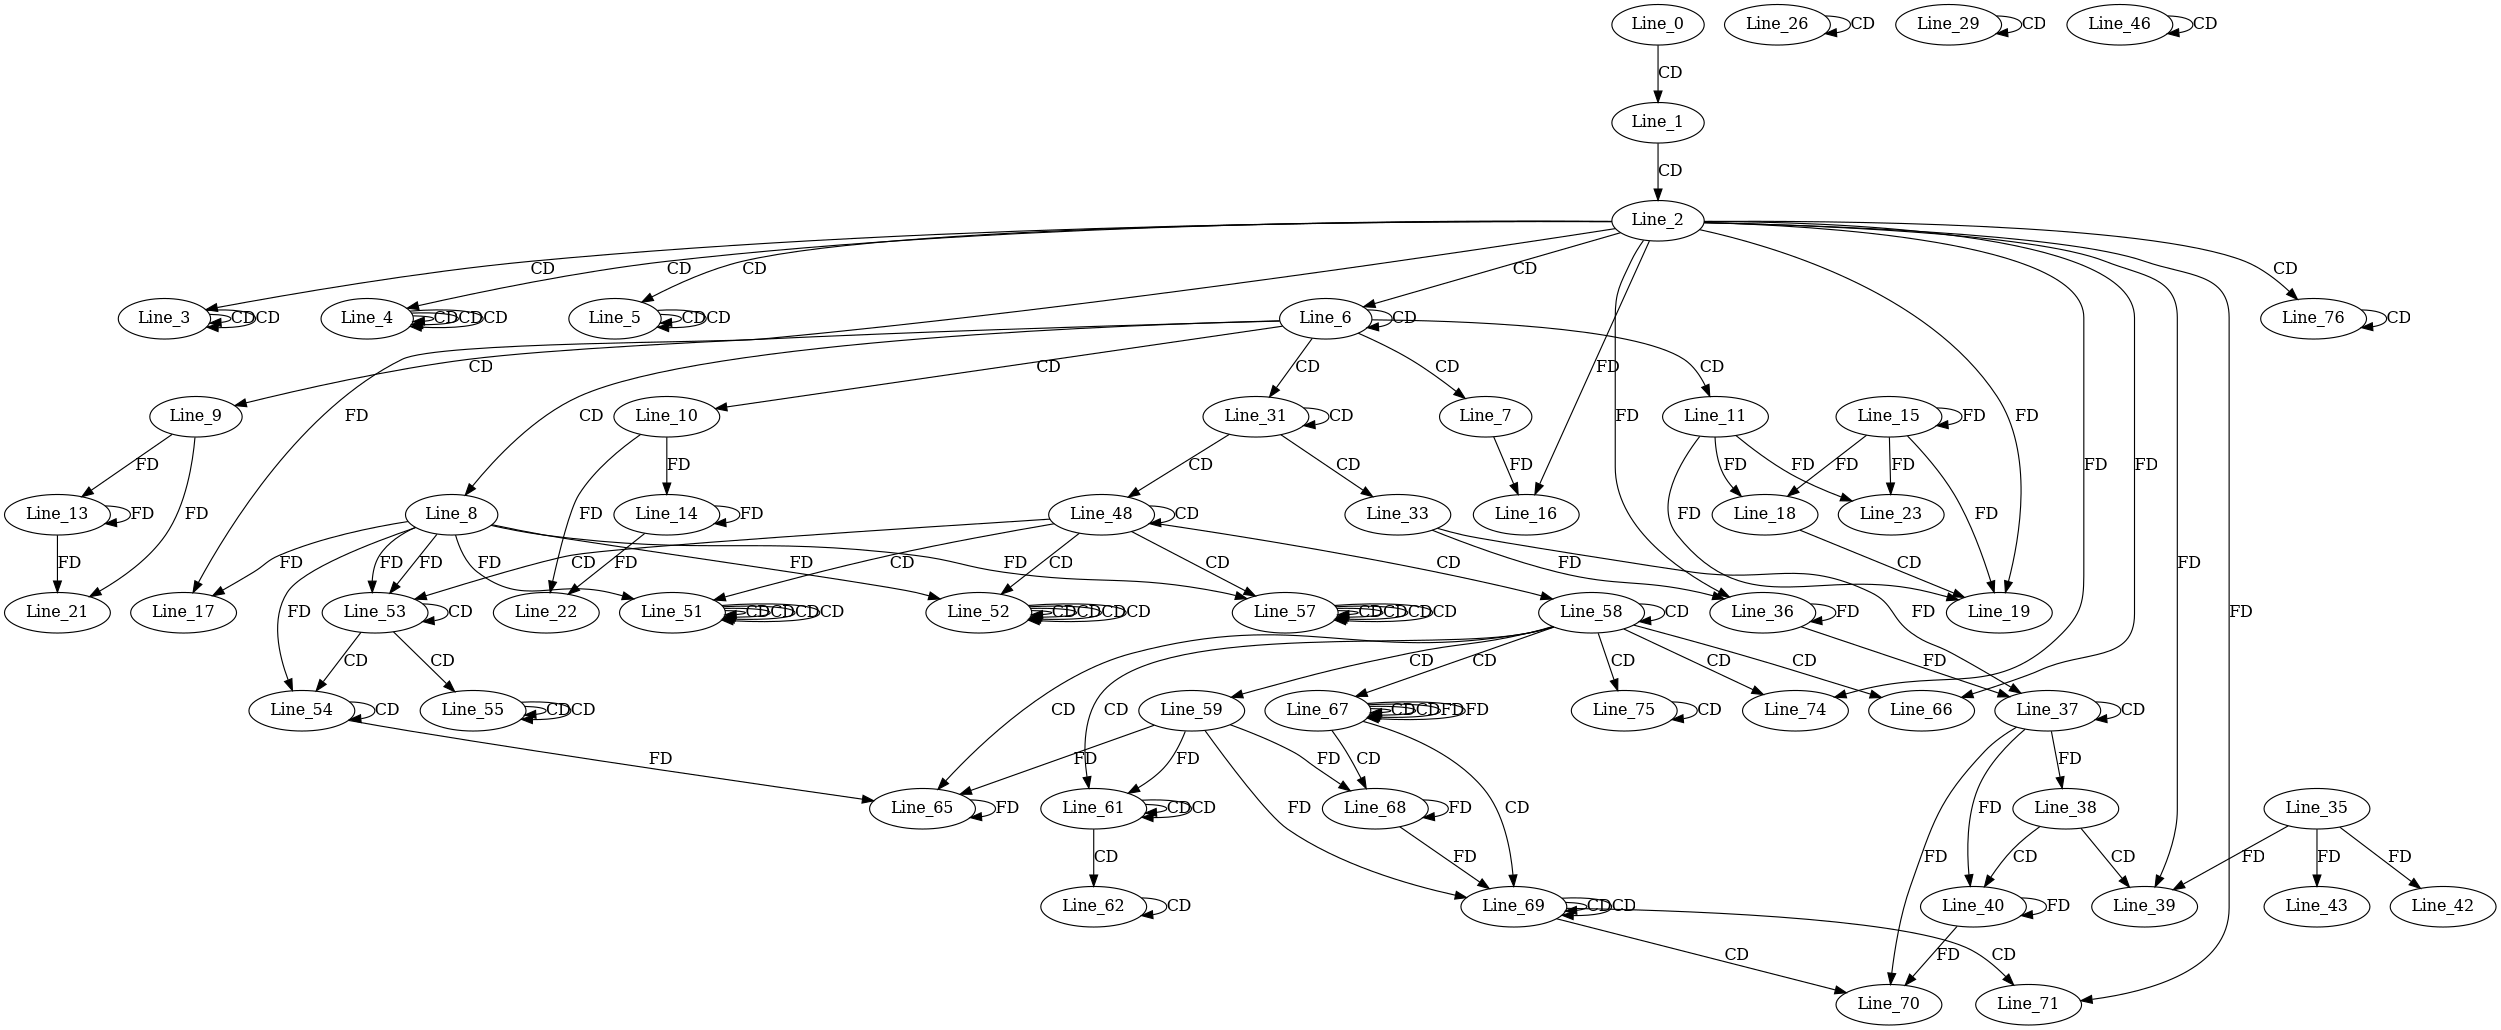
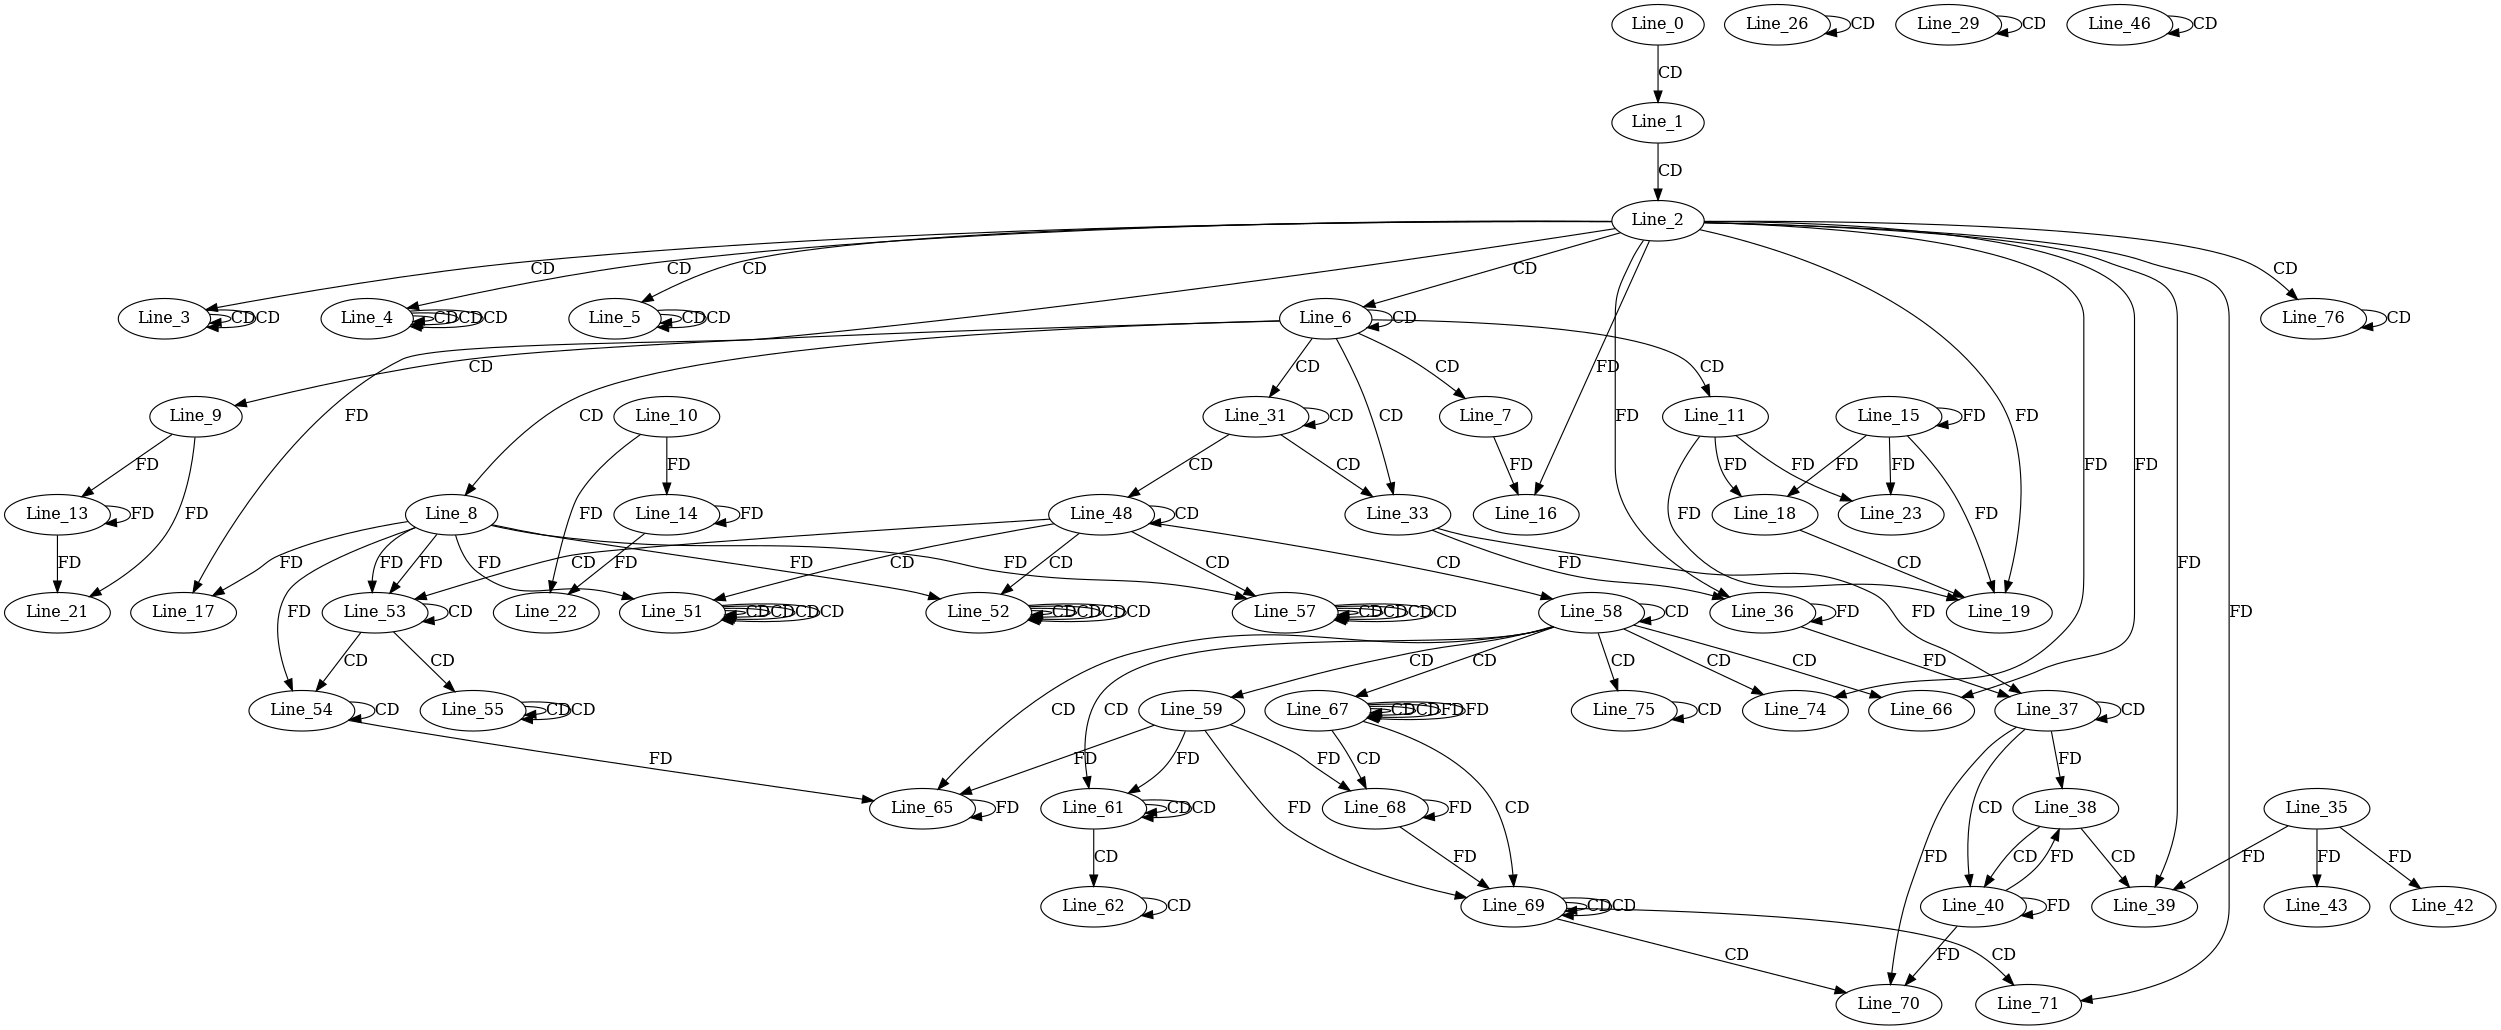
  digraph {
    Line_0
    Line_1
    Line_2
    Line_3
    Line_4
    Line_5
    Line_6
    Line_16
    Line_17
    Line_19
    Line_36
    Line_39
    Line_66
    Line_71
    Line_74
    Line_76
    Line_7
    Line_8
    Line_9
    Line_10
    Line_11
    Line_31
    Line_37
    Line_51
    Line_52
    Line_53
    Line_54
    Line_57
    Line_13
    Line_21
    Line_14
    Line_22
    Line_18
    Line_23
    Line_33
    Line_48
    Line_55
    Line_65
    Line_15
    Line_26
    Line_29
    Line_58
    Line_38
    Line_40
    Line_70
    Line_35
    Line_42
    Line_43
    Line_46
    Line_59
    Line_61
    Line_67
    Line_75
    Line_68
    Line_69
    Line_62
    Line_0 -> Line_1 [label=CD]
    Line_1 -> Line_2 [label=CD]
    Line_2 -> Line_3 [label=CD]
    Line_2 -> Line_4 [label=CD]
    Line_2 -> Line_5 [label=CD]
    Line_2 -> Line_6 [label=CD]
    Line_2 -> Line_16 [label=FD]
    Line_2 -> Line_17 [label=FD]
    Line_2 -> Line_19 [label=FD]
    Line_2 -> Line_36 [label=FD]
    Line_2 -> Line_39 [label=FD]
    Line_2 -> Line_66 [label=FD]
    Line_2 -> Line_71 [label=FD]
    Line_2 -> Line_74 [label=FD]
    Line_2 -> Line_76 [label=CD]
    Line_3 -> Line_3 [label=CD]
    Line_3 -> Line_3 [label=CD]
    Line_4 -> Line_4 [label=CD]
    Line_4 -> Line_4 [label=CD]
    Line_4 -> Line_4 [label=CD]
    Line_5 -> Line_5 [label=CD]
    Line_5 -> Line_5 [label=CD]
    Line_6 -> Line_6 [label=CD]
    Line_6 -> Line_7 [label=CD]
    Line_6 -> Line_8 [label=CD]
    Line_6 -> Line_9 [label=CD]
-   Line_6 -> Line_10 [label=CD]
+   Line_6 -> Line_33 [label=CD]
    Line_6 -> Line_11 [label=CD]
    Line_6 -> Line_31 [label=CD]
    Line_36 -> Line_36 [label=FD]
    Line_36 -> Line_37 [label=FD]
    Line_76 -> Line_76 [label=CD]
    Line_7 -> Line_16 [label=FD]
    Line_8 -> Line_17 [label=FD]
    Line_8 -> Line_51 [label=FD]
    Line_8 -> Line_52 [label=FD]
    Line_8 -> Line_53 [label=FD]
    Line_8 -> Line_53 [label=FD]
    Line_8 -> Line_54 [label=FD]
    Line_8 -> Line_57 [label=FD]
    Line_9 -> Line_13 [label=FD]
    Line_9 -> Line_21 [label=FD]
    Line_10 -> Line_14 [label=FD]
    Line_10 -> Line_22 [label=FD]
    Line_11 -> Line_19 [label=FD]
    Line_11 -> Line_18 [label=FD]
    Line_11 -> Line_23 [label=FD]
    Line_31 -> Line_31 [label=CD]
    Line_31 -> Line_33 [label=CD]
    Line_31 -> Line_48 [label=CD]
    Line_37 -> Line_37 [label=CD]
    Line_37 -> Line_38 [label=FD]
-   Line_37 -> Line_40 [label=FD]
+   Line_37 -> Line_40 [label=CD]
    Line_37 -> Line_70 [label=FD]
    Line_51 -> Line_51 [label=CD]
    Line_51 -> Line_51 [label=CD]
    Line_51 -> Line_51 [label=CD]
    Line_51 -> Line_51 [label=CD]
    Line_52 -> Line_52 [label=CD]
    Line_52 -> Line_52 [label=CD]
    Line_52 -> Line_52 [label=CD]
    Line_52 -> Line_52 [label=CD]
    Line_53 -> Line_53 [label=CD]
    Line_53 -> Line_54 [label=CD]
    Line_53 -> Line_55 [label=CD]
    Line_54 -> Line_54 [label=CD]
    Line_54 -> Line_65 [label=FD]
    Line_57 -> Line_57 [label=CD]
    Line_57 -> Line_57 [label=CD]
    Line_57 -> Line_57 [label=CD]
    Line_57 -> Line_57 [label=CD]
    Line_13 -> Line_13 [label=FD]
    Line_13 -> Line_21 [label=FD]
    Line_14 -> Line_14 [label=FD]
    Line_14 -> Line_22 [label=FD]
    Line_18 -> Line_19 [label=CD]
    Line_33 -> Line_36 [label=FD]
    Line_33 -> Line_37 [label=FD]
    Line_48 -> Line_51 [label=CD]
    Line_48 -> Line_52 [label=CD]
    Line_48 -> Line_53 [label=CD]
    Line_48 -> Line_57 [label=CD]
    Line_48 -> Line_48 [label=CD]
    Line_48 -> Line_58 [label=CD]
    Line_55 -> Line_55 [label=CD]
    Line_55 -> Line_55 [label=CD]
    Line_65 -> Line_65 [label=FD]
    Line_15 -> Line_19 [label=FD]
    Line_15 -> Line_18 [label=FD]
    Line_15 -> Line_23 [label=FD]
    Line_15 -> Line_15 [label=FD]
    Line_26 -> Line_26 [label=CD]
    Line_29 -> Line_29 [label=CD]
    Line_58 -> Line_66 [label=CD]
    Line_58 -> Line_74 [label=CD]
    Line_58 -> Line_65 [label=CD]
    Line_58 -> Line_58 [label=CD]
    Line_58 -> Line_59 [label=CD]
    Line_58 -> Line_61 [label=CD]
    Line_58 -> Line_67 [label=CD]
    Line_58 -> Line_75 [label=CD]
    Line_38 -> Line_39 [label=CD]
    Line_38 -> Line_40 [label=CD]
+   Line_40 -> Line_38 [label=FD]
    Line_40 -> Line_40 [label=FD]
    Line_40 -> Line_70 [label=FD]
    Line_35 -> Line_39 [label=FD]
    Line_35 -> Line_42 [label=FD]
    Line_35 -> Line_43 [label=FD]
    Line_46 -> Line_46 [label=CD]
    Line_59 -> Line_65 [label=FD]
    Line_59 -> Line_61 [label=FD]
    Line_59 -> Line_68 [label=FD]
    Line_59 -> Line_69 [label=FD]
    Line_61 -> Line_61 [label=CD]
    Line_61 -> Line_61 [label=CD]
    Line_61 -> Line_62 [label=CD]
    Line_67 -> Line_67 [label=CD]
    Line_67 -> Line_67 [label=CD]
    Line_67 -> Line_67 [label=FD]
    Line_67 -> Line_67 [label=FD]
    Line_67 -> Line_68 [label=CD]
    Line_67 -> Line_69 [label=CD]
    Line_75 -> Line_75 [label=CD]
    Line_68 -> Line_68 [label=FD]
    Line_68 -> Line_69 [label=FD]
    Line_69 -> Line_71 [label=CD]
    Line_69 -> Line_70 [label=CD]
    Line_69 -> Line_69 [label=CD]
    Line_69 -> Line_69 [label=CD]
    Line_62 -> Line_62 [label=CD]
  }
